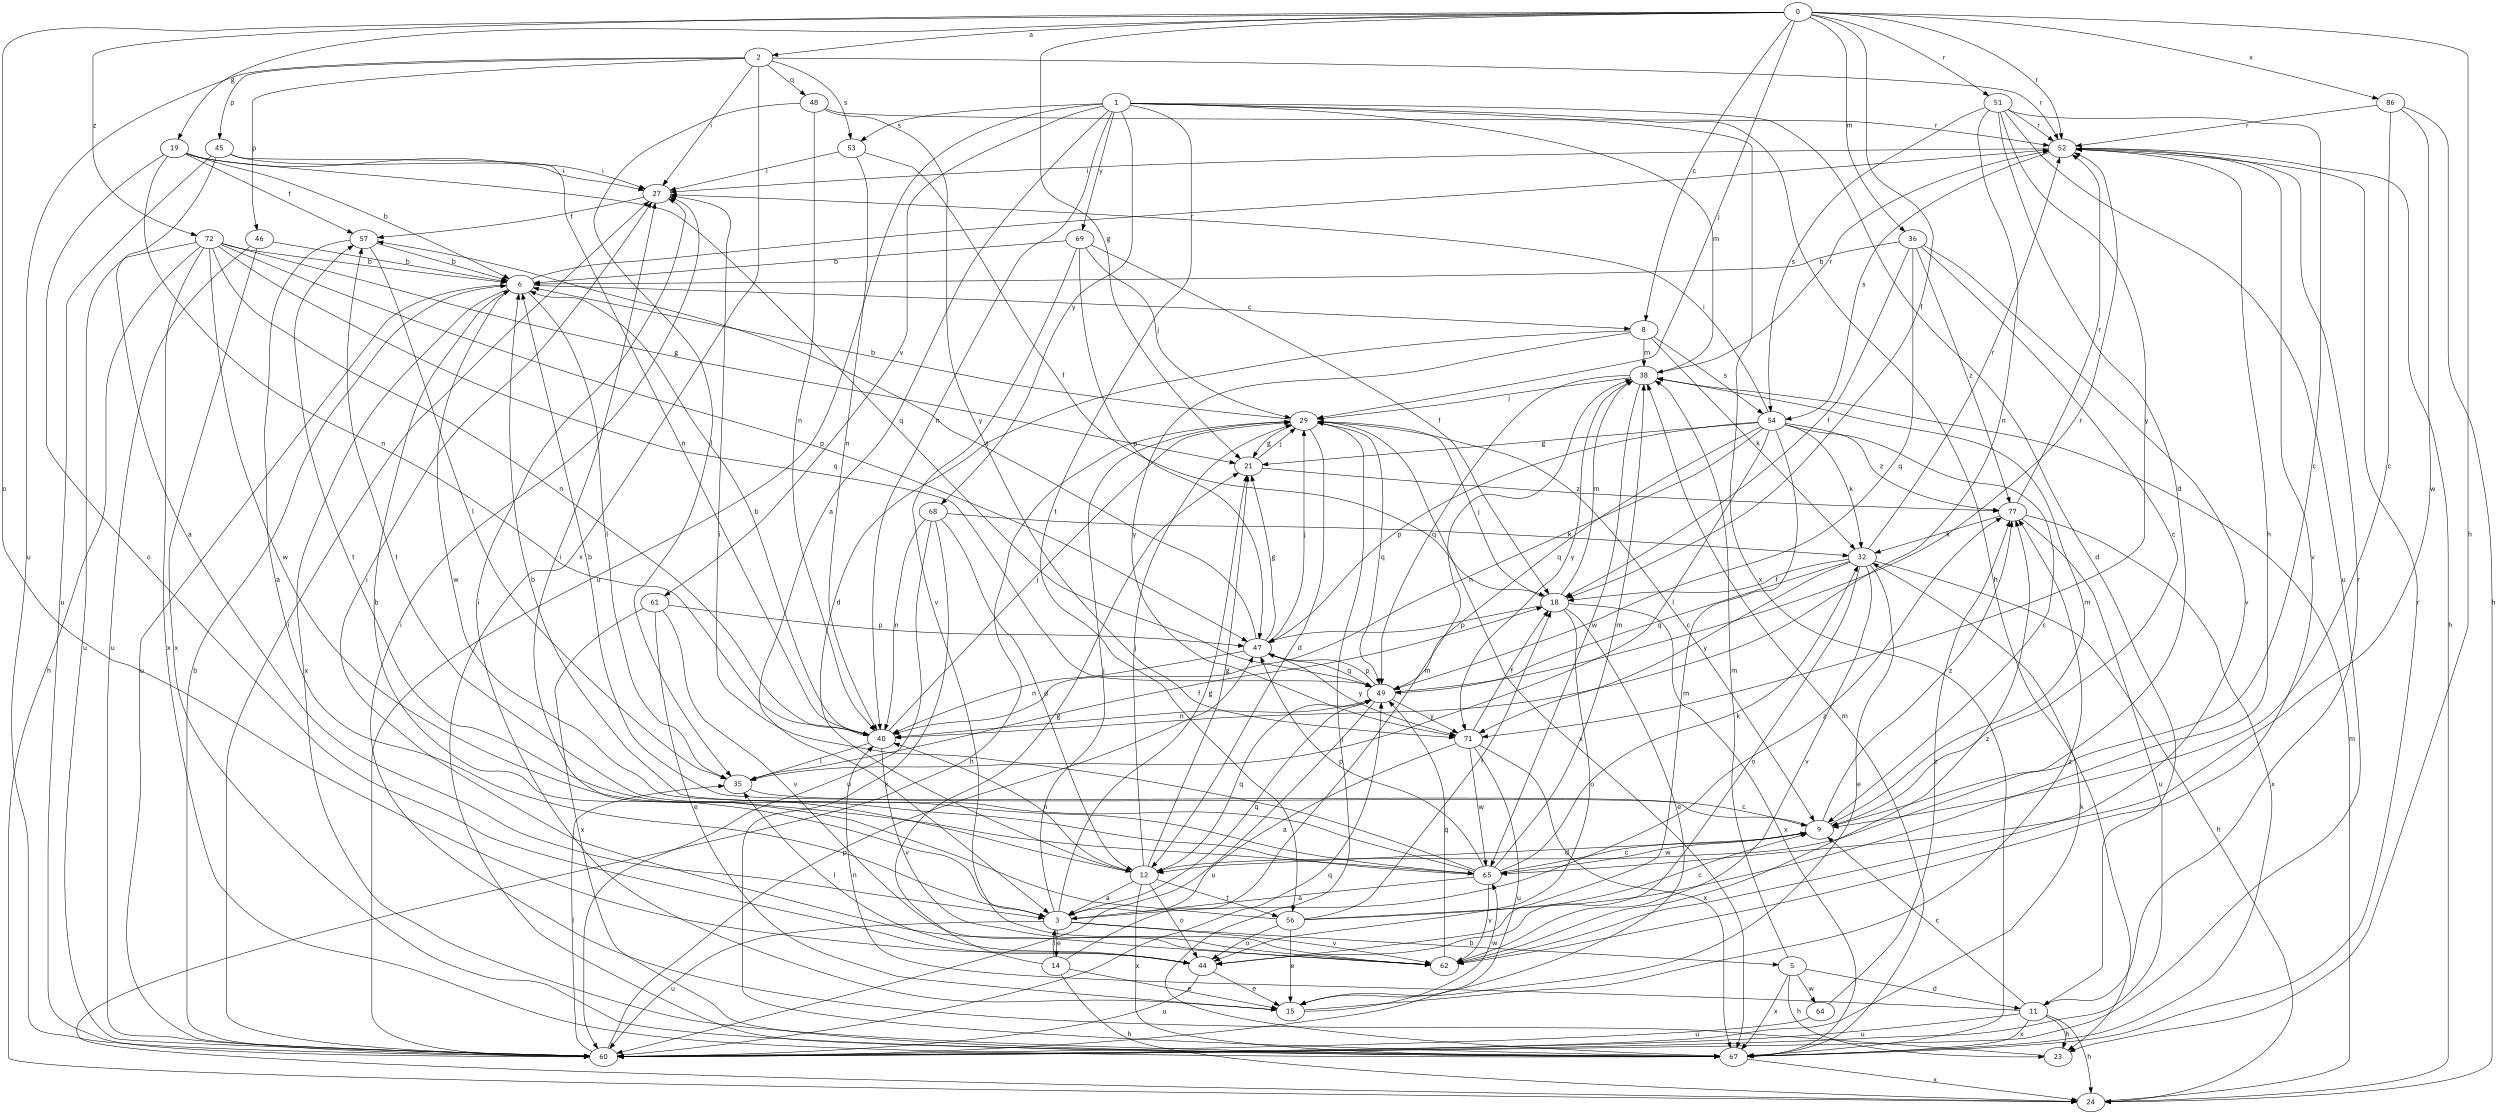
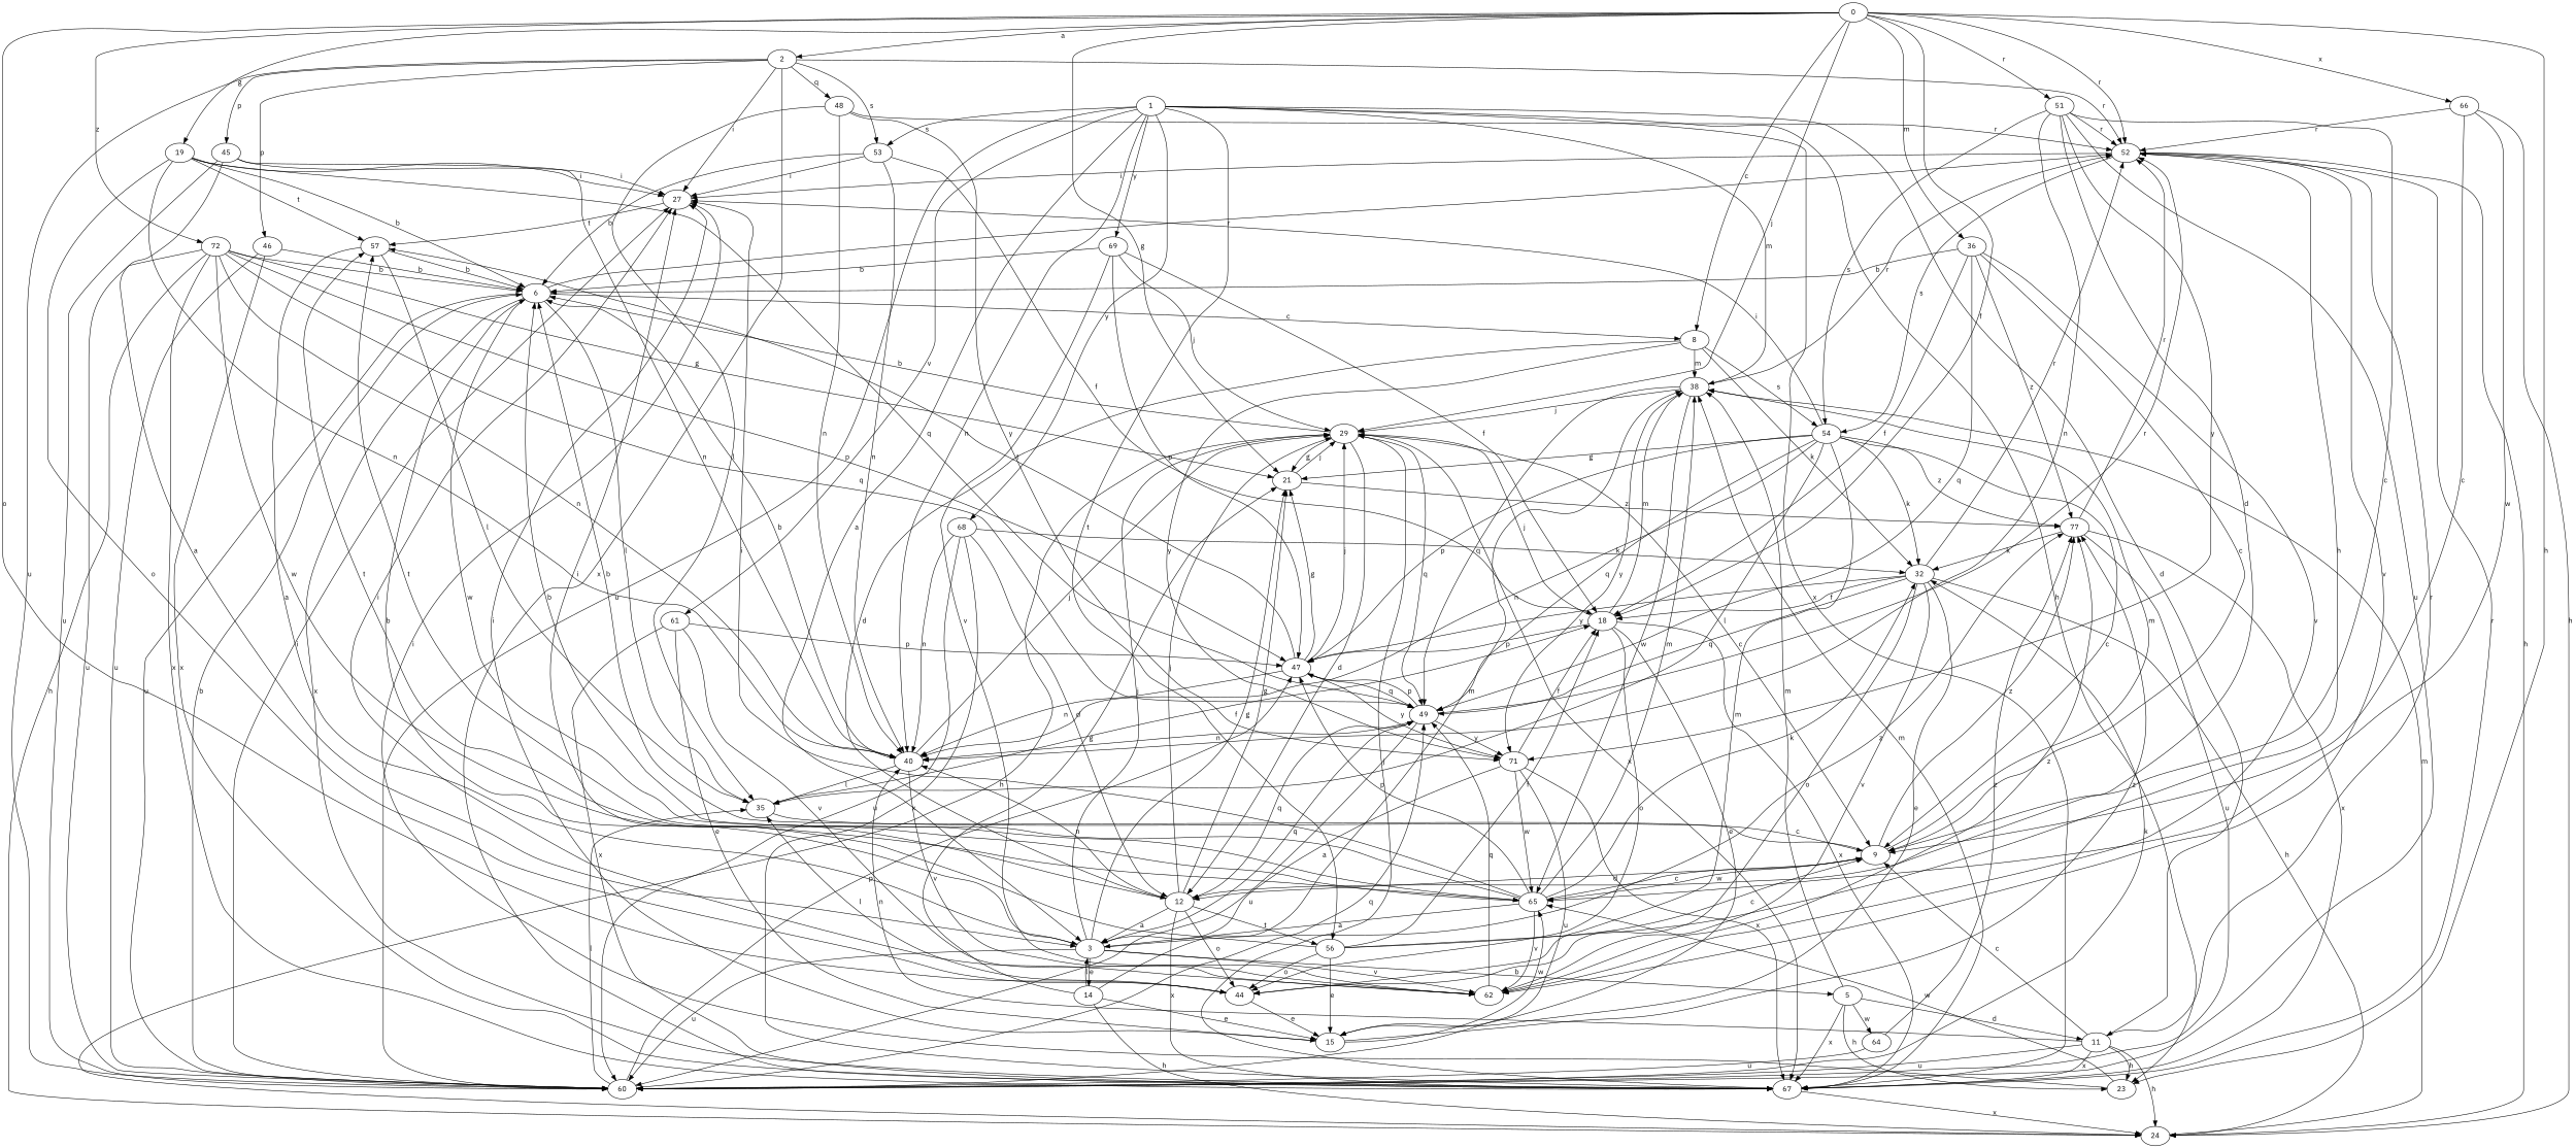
  strict digraph {
    fontname="IBM Plex Sans"
    node [fontname="IBM Plex Sans"]
    edge [fontname="IBM Plex Sans"]
    0
    2
    8
    18
    19
    21
    23
    29
    36
    44
    51
    52
-   66 [label=86]
+   66
    72
    53
    60
    67
    27
    45
    46
    48
    38
    32
    12
    54
    71
    15
    47
    40
    6
    49
    57
    n33 [label=77]
    65
    9
    24
    62
    35
    1
    3
    11
    56
    61
    68
    69
    5
    14
    64
    0 -> 2 [label=a]
    0 -> 8 [label=c]
    0 -> 18 [label=f]
    0 -> 19 [label=g]
    0 -> 21 [label=g]
    0 -> 23 [label=h]
    0 -> 29 [label=j]
    0 -> 36 [label=m]
    0 -> 44 [label=o]
    0 -> 51 [label=r]
    0 -> 52 [label=r]
    0 -> 66 [label=x]
    0 -> 72 [label=z]
    2 -> 52 [label=r]
    2 -> 53 [label=s]
    2 -> 60 [label=u]
    2 -> 67 [label=x]
    2 -> 27 [label=i]
    2 -> 45 [label=p]
    2 -> 46 [label=p]
    2 -> 48 [label=q]
    8 -> 38 [label=m]
    8 -> 32 [label=k]
    8 -> 12 [label=d]
    8 -> 54 [label=s]
    8 -> 71 [label=y]
    18 -> 29 [label=j]
    18 -> 44 [label=o]
    18 -> 67 [label=x]
    18 -> 38 [label=m]
    18 -> 15 [label=e]
    18 -> 47 [label=p]
    19 -> 44 [label=o]
    19 -> 27 [label=i]
    19 -> 40 [label=n]
    19 -> 6 [label=b]
    19 -> 49 [label=q]
    19 -> 57 [label=t]
    21 -> 29 [label=j]
    21 -> n33 [label=z]
    23 -> 27 [label=i]
+   23 -> 65 [label=w]
    29 -> 21 [label=g]
    29 -> 67 [label=x]
    29 -> 12 [label=d]
    29 -> 6 [label=b]
    29 -> 49 [label=q]
    29 -> 9 [label=c]
    29 -> 24 [label=h]
    36 -> 18 [label=f]
    36 -> 6 [label=b]
    36 -> 49 [label=q]
    36 -> n33 [label=z]
    36 -> 9 [label=c]
    36 -> 62 [label=v]
-   44 -> 60 [label=u]
    44 -> 15 [label=e]
    44 -> 35 [label=l]
    51 -> 52 [label=r]
    51 -> 60 [label=u]
    51 -> 12 [label=d]
    51 -> 54 [label=s]
    51 -> 71 [label=y]
    51 -> 40 [label=n]
    51 -> 9 [label=c]
    52 -> 27 [label=i]
    52 -> 54 [label=s]
    52 -> 24 [label=h]
    52 -> 62 [label=v]
    66 -> 52 [label=r]
    66 -> 65 [label=w]
    66 -> 9 [label=c]
    66 -> 24 [label=h]
    72 -> 21 [label=g]
    72 -> 60 [label=u]
    72 -> 67 [label=x]
    72 -> 47 [label=p]
    72 -> 40 [label=n]
    72 -> 6 [label=b]
    72 -> 49 [label=q]
    72 -> 65 [label=w]
    72 -> 24 [label=h]
    53 -> 18 [label=f]
    53 -> 27 [label=i]
    53 -> 40 [label=n]
+   53 -> 6 [label=b]
    60 -> 27 [label=i]
    60 -> 32 [label=k]
    60 -> 47 [label=p]
    60 -> 6 [label=b]
    60 -> 49 [label=q]
    60 -> 35 [label=l]
    67 -> 29 [label=j]
    67 -> 52 [label=r]
    67 -> 38 [label=m]
    67 -> 24 [label=x]
    27 -> 57 [label=t]
    45 -> 60 [label=u]
    45 -> 27 [label=i]
    45 -> 40 [label=n]
    45 -> 3 [label=a]
    46 -> 60 [label=u]
    46 -> 67 [label=x]
    46 -> 6 [label=b]
    48 -> 52 [label=r]
    48 -> 71 [label=y]
    48 -> 40 [label=n]
    48 -> 35 [label=l]
    38 -> 29 [label=j]
    38 -> 52 [label=r]
    38 -> 71 [label=y]
    38 -> 49 [label=q]
    38 -> 65 [label=w]
    32 -> 18 [label=f]
    32 -> 44 [label=o]
    32 -> 52 [label=r]
-   32 -> 71 [label=y]
+   32 -> 47 [label=y]
    32 -> 15 [label=e]
    32 -> 49 [label=q]
    32 -> 24 [label=h]
    32 -> 62 [label=v]
    12 -> 21 [label=g]
    12 -> 29 [label=j]
    12 -> 44 [label=o]
    12 -> 67 [label=x]
    12 -> 40 [label=n]
    12 -> 49 [label=q]
    12 -> 57 [label=t]
    12 -> 3 [label=a]
    12 -> 56 [label=t]
    54 -> 21 [label=g]
    54 -> 44 [label=m]
    54 -> 27 [label=i]
    54 -> 32 [label=k]
    54 -> 47 [label=p]
    54 -> 40 [label=n]
    54 -> 49 [label=q]
    54 -> n33 [label=z]
    54 -> 9 [label=c]
    54 -> 35 [label=l]
    71 -> 18 [label=f]
    71 -> 60 [label=u]
    71 -> 67 [label=x]
    71 -> 65 [label=w]
    71 -> 3 [label=a]
    15 -> 27 [label=i]
    15 -> n33 [label=z]
    15 -> 65 [label=w]
    47 -> 21 [label=g]
    47 -> 29 [label=j]
    47 -> 71 [label=y]
    47 -> 40 [label=n]
    47 -> 49 [label=q]
    47 -> 57 [label=t]
    40 -> 29 [label=j]
    40 -> 6 [label=b]
    40 -> 62 [label=v]
    40 -> 35 [label=l]
    6 -> 8 [label=c]
    6 -> 52 [label=r]
    6 -> 60 [label=u]
    6 -> 67 [label=x]
    6 -> 65 [label=w]
    6 -> 35 [label=l]
    49 -> 52 [label=r]
    49 -> 60 [label=u]
    49 -> 71 [label=y]
    49 -> 47 [label=p]
    49 -> 40 [label=n]
    57 -> 6 [label=b]
    57 -> 35 [label=l]
    57 -> 3 [label=a]
    n33 -> 52 [label=r]
    n33 -> 60 [label=u]
    n33 -> 67 [label=x]
    n33 -> 32 [label=k]
    65 -> 27 [label=i]
    65 -> 38 [label=m]
    65 -> 32 [label=k]
    65 -> 47 [label=p]
    65 -> 6 [label=b]
    65 -> 57 [label=t]
    65 -> 9 [label=c]
    65 -> 62 [label=v]
    65 -> 3 [label=a]
    9 -> 38 [label=m]
    9 -> 12 [label=d]
    9 -> 6 [label=b]
    9 -> n33 [label=z]
    9 -> 65 [label=w]
    24 -> 38 [label=m]
    62 -> 27 [label=i]
    62 -> 49 [label=q]
    62 -> n33 [label=z]
    35 -> 18 [label=f]
    35 -> 9 [label=c]
    1 -> 23 [label=h]
    1 -> 53 [label=s]
    1 -> 60 [label=u]
    1 -> 67 [label=x]
    1 -> 38 [label=m]
    1 -> 40 [label=n]
    1 -> 3 [label=a]
    1 -> 11 [label=d]
    1 -> 56 [label=t]
    1 -> 61 [label=v]
    1 -> 68 [label=y]
    1 -> 69 [label=y]
    3 -> 21 [label=g]
    3 -> 29 [label=j]
    3 -> 60 [label=u]
    3 -> 6 [label=b]
    3 -> 49 [label=q]
    3 -> n33 [label=z]
    3 -> 62 [label=v]
    3 -> 5 [label=b]
    3 -> 14 [label=e]
    11 -> 23 [label=h]
    11 -> 52 [label=r]
    11 -> 60 [label=u]
    11 -> 67 [label=x]
    11 -> 40 [label=n]
    11 -> 9 [label=c]
    11 -> 24 [label=h]
    56 -> 18 [label=f]
    56 -> 44 [label=o]
    56 -> 52 [label=h]
    56 -> 27 [label=i]
    56 -> 15 [label=e]
    56 -> 9 [label=c]
    61 -> 67 [label=x]
    61 -> 15 [label=e]
    61 -> 47 [label=p]
    61 -> 62 [label=v]
    68 -> 60 [label=u]
    68 -> 67 [label=x]
    68 -> 32 [label=k]
    68 -> 12 [label=d]
    68 -> 40 [label=n]
    69 -> 18 [label=f]
    69 -> 29 [label=j]
    69 -> 47 [label=p]
    69 -> 6 [label=b]
    69 -> 62 [label=v]
    5 -> 23 [label=h]
    5 -> 67 [label=x]
    5 -> 38 [label=m]
    5 -> 11 [label=d]
    5 -> 64 [label=w]
    14 -> 21 [label=g]
    14 -> 38 [label=m]
    14 -> 15 [label=e]
    14 -> 24 [label=h]
    14 -> 3 [label=l]
    64 -> 60 [label=u]
    64 -> n33 [label=z]
  }
